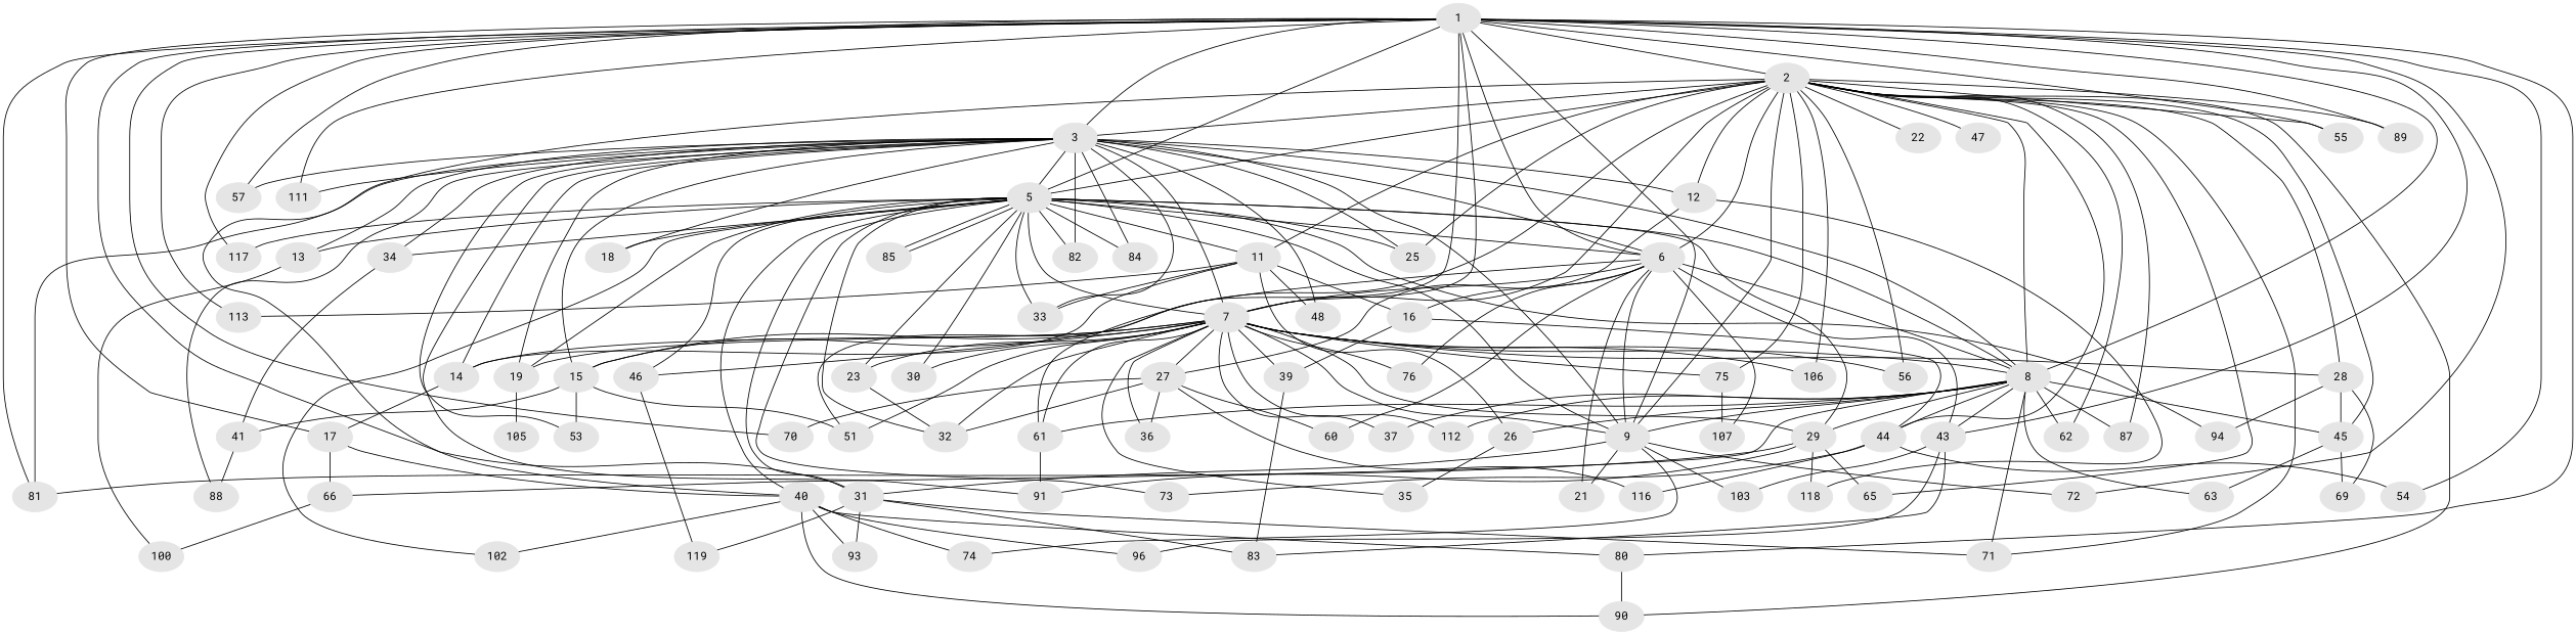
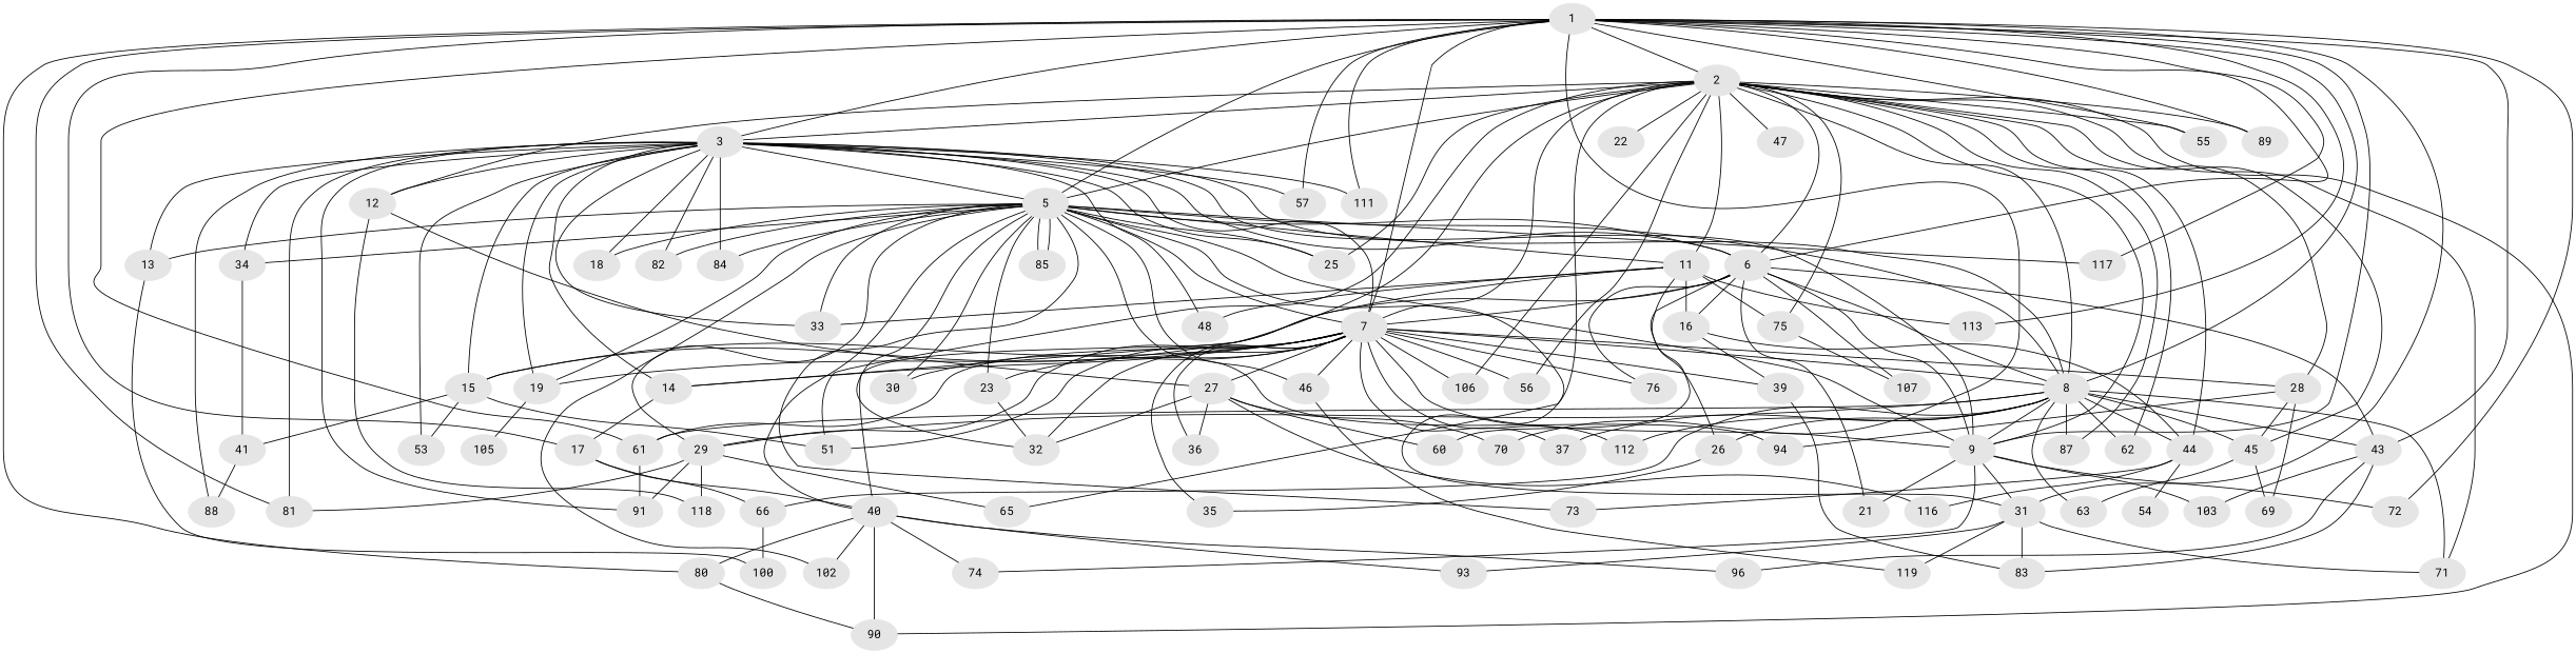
  graph {
    fontname="Roboto Mono"
    node [color=gray90 fontname="Roboto Mono" style=filled]
    edge [fontname="Roboto Mono"]
    1 [super="+52"]
    2 [super="+4"]
    3 [super="+115"]
    5 [super="+79"]
    6 [super="+42"]
    7 [super="+10"]
    8 [super="+20"]
    9 [super="+24"]
    17
    31 [super="+50"]
    43 [super="+49"]
    54
    55
    57
    61 [super="+67"]
    70
    72
    80
    81 [super="+98"]
    89
    111
    113
    117
    11 [super="+108"]
    12 [super="+38"]
    22
    25 [super="+110"]
    28
    40 [super="+99"]
    44 [super="+77"]
    45 [super="+109"]
    47
    51 [super="+58"]
    56
    62
    65
    71 [super="+78"]
    75 [super="+95"]
    87
    90 [super="+92"]
    106
    13
    14 [super="+114"]
    15 [super="+104"]
    18
    19 [super="+101"]
    33
    34
    48
    53
    82
    84
    88
    91
    23
    29 [super="+59"]
    30
    32 [super="+68"]
    46
    73
    85
    94
    102
    16
    21 [super="+64"]
    60
    76
    107
    27 [super="+86"]
    35
    36
    37
    39 [super="+97"]
    112
    26
    63
    66
    74
    103
    83
    93
    119
    96
    118
    69
    116
    100
    41
    105
    1 -- 2 [weight=2]
    1 -- 3
    1 -- 5 [weight=2]
    1 -- 6
    1 -- 7 [weight=2]
    1 -- 8
    1 -- 9
    1 -- 17
    1 -- 31
    1 -- 43
-   1 -- 54
    1 -- 55
    1 -- 57
    1 -- 61
    1 -- 70
    1 -- 72
    1 -- 80
    1 -- 81
    1 -- 89
    1 -- 111
    1 -- 113
    1 -- 117
    2 -- 3 [weight=2]
    2 -- 5 [weight=2]
    2 -- 6 [weight=2]
    2 -- 7 [weight=4]
    2 -- 8 [weight=2]
    2 -- 9 [weight=2]
    2 -- 55
    2 -- 89
    2 -- 11
    2 -- 12
    2 -- 22 [weight=2]
    2 -- 25
    2 -- 28
    2 -- 40
    2 -- 44
    2 -- 45
    2 -- 47 [weight=2]
    2 -- 51
    2 -- 56
    2 -- 62
    2 -- 65
    2 -- 71
    2 -- 75
    2 -- 87
    2 -- 90
    2 -- 106
    3 -- 5
    3 -- 6
    3 -- 7 [weight=2]
    3 -- 8
    3 -- 9
    3 -- 57
    3 -- 81
    3 -- 111
    3 -- 12
    3 -- 25
    3 -- 13
    3 -- 14
    3 -- 15
    3 -- 18
    3 -- 19
    3 -- 33
    3 -- 34
    3 -- 48
    3 -- 53
    3 -- 82
    3 -- 84
    3 -- 88
    3 -- 91
    5 -- 6
    5 -- 7 [weight=3]
    5 -- 8
    5 -- 9
    5 -- 31
    5 -- 117
    5 -- 11
    5 -- 25
    5 -- 40
    5 -- 13
    5 -- 18
    5 -- 19
    5 -- 33
    5 -- 34
    5 -- 82
    5 -- 84
    5 -- 23
    5 -- 29
    5 -- 30
    5 -- 32
    5 -- 46
    5 -- 73
    5 -- 85
    5 -- 85
    5 -- 94
    5 -- 102
    6 -- 7 [weight=2]
    6 -- 8
    6 -- 9
    6 -- 43
    6 -- 15
    6 -- 16
    6 -- 21
    6 -- 60
    6 -- 76
    6 -- 107
    7 -- 8 [weight=2]
    7 -- 9 [weight=2]
    7 -- 61
    7 -- 28
    7 -- 51
    7 -- 56
-   7 -- 75 [weight=2]
+   11 -- 75 [weight=2]
    7 -- 106
    7 -- 14
    7 -- 15
    7 -- 19
    7 -- 23
    7 -- 29
    7 -- 30
    7 -- 32
    7 -- 46
    7 -- 76
    7 -- 27 [weight=2]
    7 -- 35
    7 -- 36
    7 -- 37
    7 -- 39
    7 -- 112
    8 -- 9
    8 -- 43
    8 -- 61
    8 -- 44
    8 -- 45
    8 -- 62
    8 -- 71
    8 -- 87
    8 -- 29
    8 -- 37
    8 -- 112
    8 -- 26
    8 -- 63
    8 -- 66
    9 -- 31
    9 -- 72
    9 -- 21 [weight=2]
    9 -- 74
    9 -- 103
    17 -- 40
    17 -- 66
    31 -- 71
    31 -- 83
    31 -- 93
    31 -- 119
    43 -- 103
    43 -- 83
    43 -- 96
    61 -- 91
    80 -- 90
    11 -- 113
    11 -- 14
    11 -- 33
    11 -- 48
    11 -- 16
    11 -- 26
    12 -- 27
    12 -- 118
    28 -- 45
    28 -- 94
    28 -- 69
    40 -- 80
    40 -- 90
    40 -- 102
    40 -- 74
    40 -- 93
    40 -- 96
    44 -- 54
    44 -- 73
    44 -- 116
    45 -- 63
    45 -- 69
    75 -- 107
    13 -- 100
    14 -- 17
    15 -- 51
    15 -- 53
    15 -- 41
    19 -- 105
    34 -- 41
    23 -- 32
    29 -- 81
    29 -- 65
    29 -- 91
    29 -- 118
    46 -- 119
    16 -- 44
    16 -- 39
    27 -- 70
    27 -- 32
    27 -- 60
    27 -- 36
    27 -- 116
    39 -- 83
    26 -- 35
    66 -- 100
    41 -- 88
  }
